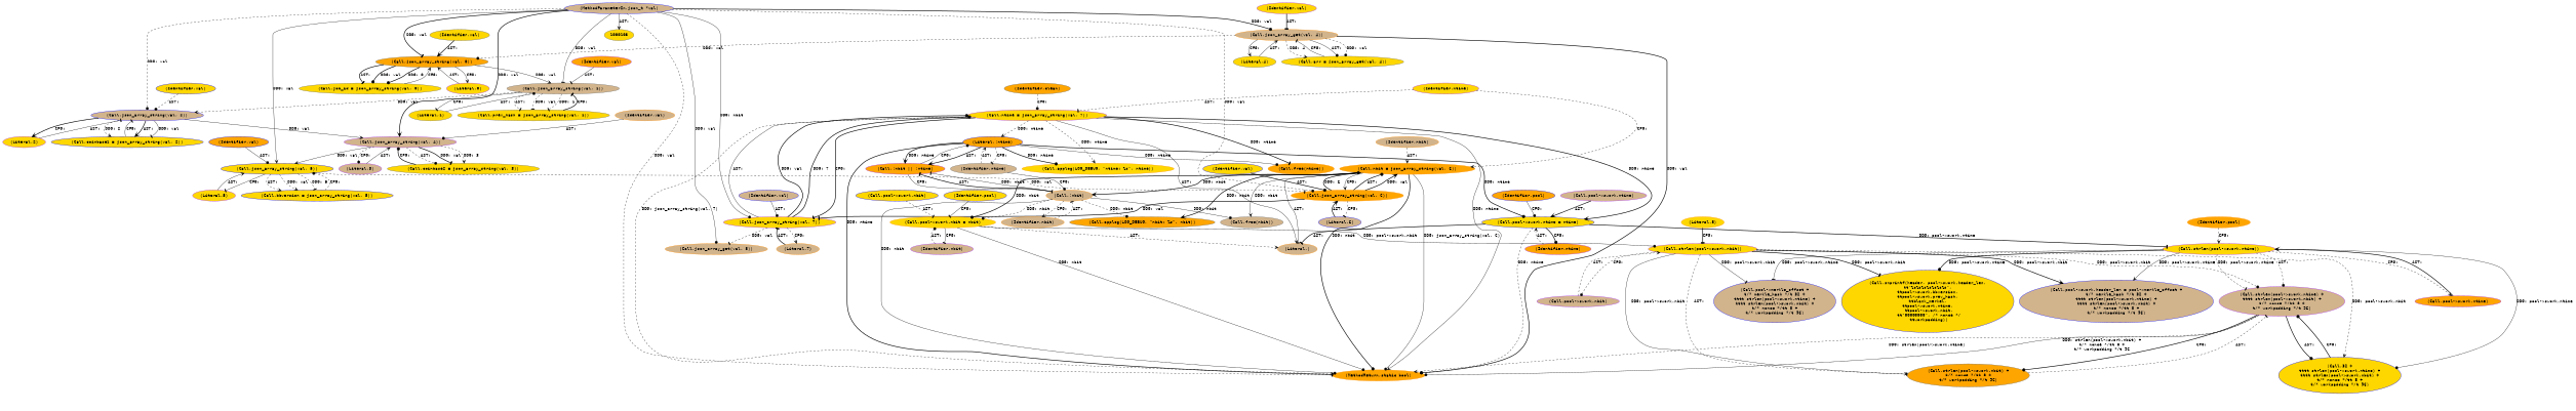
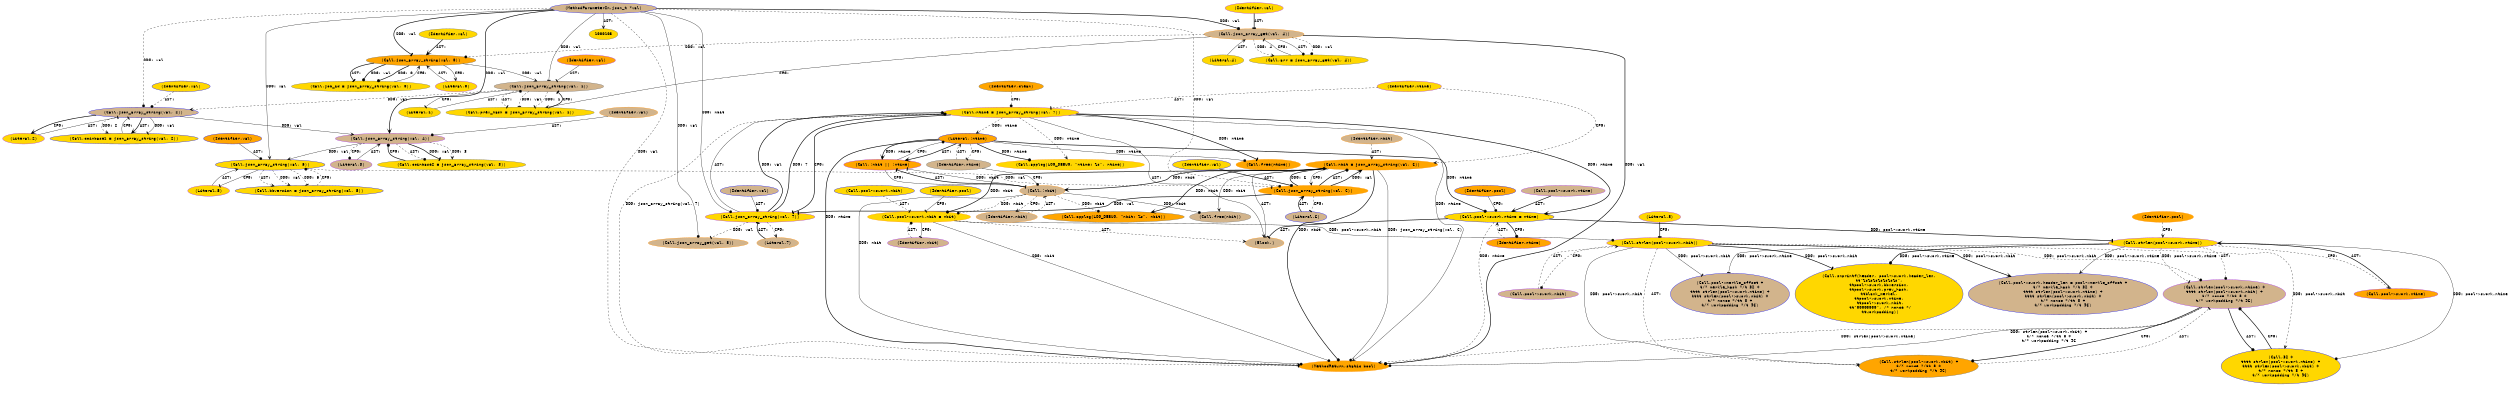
  digraph {
    fontname="DejaVu Sans Mono"
    node [color=purple fillcolor=gold fontname="DejaVu Sans Mono" style=filled]
    edge [arrowhead=vee fontname="DejaVu Sans Mono" style=solid]
    n1 [fillcolor=tan label="(Call,strlen(pool->swork.ntime) +\n\t\t\t\t strlen(pool->swork.nbit) +\n\t/* nonce */\t\t 8 +\n\t/* workpadding */\t 96)"]
    n2 [color=gray40 fillcolor=orange label="(Call,strlen(pool->swork.nbit) +\n\t/* nonce */\t\t 8 +\n\t/* workpadding */\t 96)"]
    n3 [color=darkorange fillcolor=orange label="(MethodReturn,static bool)"]
    n4 [color=blue label="(Call,32 +\n\t\t\t\t strlen(pool->swork.ntime) +\n\t\t\t\t strlen(pool->swork.nbit) +\n\t/* nonce */\t\t 8 +\n\t/* workpadding */\t 96)"]
    n5 [label="(Call,strlen(pool->swork.ntime))"]
    n6 [color=blue fillcolor=tan label="(Call,pool->merkle_offset +\n\t/* merkle_hash */\t 32 +\n\t\t\t\t strlen(pool->swork.ntime) +\n\t\t\t\t strlen(pool->swork.nbit) +\n\t/* nonce */\t\t 8 +\n\t/* workpadding */\t 96)"]
    n7 [color=blue label="(Call,snprintf(header, pool->swork.header_len,\n\t\t\"%s%s%s%s%s%s%s\",\n\t\tpool->swork.bbversion,\n\t\tpool->swork.prev_hash,\n\t\tblank_merkel,\n\t\tpool->swork.ntime,\n \t\tpool->swork.nbit,\n \t\t\"00000000\", /* nonce */\n \t\tworkpadding))"]
    n8 [fillcolor=orange label="(Call,pool->swork.ntime)"]
    n9 [color=blue fillcolor=tan label="(Call,pool->swork.header_len = pool->merkle_offset +\n\t/* merkle_hash */\t 32 +\n\t\t\t\t strlen(pool->swork.ntime) +\n\t\t\t\t strlen(pool->swork.nbit) +\n\t/* nonce */\t\t 8 +\n\t/* workpadding */\t 96)"]
    n10 [color=blue label="(Call,pool->swork.ntime = ntime)"]
    n11 [fillcolor=orange label="(Identifier,ntime)"]
-   n12 [color=darkorange fillcolor=tan label="(Literal,)"]
+   n12 [color=darkorange fillcolor=tan label="(Block,)"]
    n13 [label="(Call,ntime = json_array_string(val, 7))"]
    n14 [label="(Call,json_array_string(val, 7))"]
    n15 [color=blue fillcolor=orange label="(Literal,!ntime)"]
    n16 [color=darkorange fillcolor=orange label="(Call,free(ntime))"]
    n17 [color=darkorange label="(Call,applog(LOG_DEBUG, \"ntime: %s\", ntime))"]
    n18 [color=darkorange fillcolor=tan label="(Call,json_array_get(val, 8))"]
    n19 [color=darkorange fillcolor=tan label="(Literal,7)"]
    n20 [fillcolor=orange label="(Call,!nbit || !ntime)"]
    n21 [color=gray40 fillcolor=tan label="(Identifier,ntime)"]
    n22 [color=darkorange fillcolor=orange label="(Call,json_array_string(val, 6))"]
    n23 [color=darkorange fillcolor=orange label="(Call,nbit = json_array_string(val, 6))"]
    n24 [color=blue fillcolor=tan label="(Literal,6)"]
    n25 [color=darkorange label="(Call,pool->swork.nbit = nbit)"]
    n26 [color=darkorange fillcolor=tan label="(Call,!nbit)"]
    n27 [color=gray40 fillcolor=tan label="(Call,free(nbit))"]
    n28 [color=gray40 fillcolor=orange label="(Call,applog(LOG_DEBUG, \"nbit: %s\", nbit))"]
    n29 [color=blue label="(Call,json_array_string(val, 5))"]
    n30 [color=blue label="(Call,bbversion = json_array_string(val, 5))"]
    n31 [label="(Literal,5)"]
    n32 [fillcolor=tan label="(Call,json_array_string(val, 4))"]
    n33 [fillcolor=tan label="(Literal,3)"]
    n34 [color=gray40 label="(Call,coinbase2 = json_array_string(val, 3))"]
    n35 [color=blue fillcolor=tan label="(Call,json_array_string(val, 2))"]
    n36 [color=blue label="(Call,coinbase1 = json_array_string(val, 2))"]
    n37 [label="(Literal,2)"]
    n38 [color=gray40 fillcolor=tan label="(Call,json_array_string(val, 1))"]
    n39 [color=gray40 label="(Call,prev_hash = json_array_string(val, 1))"]
    n40 [color=gray40 label="(Literal,1)"]
    n41 [color=gray40 fillcolor=orange label="(Call,json_array_string(val, 0))"]
    n42 [label="(Literal,0)"]
    n43 [color=gray40 label="(Call,job_id = json_array_string(val, 0))"]
    n44 [color=darkorange fillcolor=tan label="(Call,json_array_get(val, 4))"]
    n45 [color=gray40 label="(Literal,4)"]
    n46 [color=gray40 label="(Call,arr = json_array_get(val, 4))"]
    n47 [color=blue fillcolor=tan label="(MethodParameterIn,json_t *val)"]
    1000108 [color=gray40]
    n49 [label="(Call,strlen(pool->swork.nbit))"]
    n50 [fillcolor=tan label="(Call,pool->swork.nbit)"]
    n51 [fillcolor=tan label="(Identifier,nbit)"]
    n52 [color=darkorange fillcolor=tan label="(Identifier,nbit)"]
    n53 [label="(Identifier,ntime)"]
-   n54 [color=darkorange label="(Literal,8)"]
+   n54 [label="(Literal,8)"]
    n55 [color=gray40 fillcolor=orange label="(Identifier,clean)"]
    n56 [color=blue label="(Identifier,val)"]
    n57 [color=darkorange fillcolor=tan label="(Identifier,val)"]
    n58 [color=darkorange fillcolor=orange label="(Identifier,pool)"]
    n59 [color=gray40 label="(Identifier,val)"]
    n60 [color=blue fillcolor=orange label="(Identifier,pool)"]
    n61 [color=blue label="(Call,pool->swork.nbit)"]
    n62 [color=blue fillcolor=orange label="(Identifier,val)"]
    n63 [label="(Identifier,val)"]
    n64 [color=darkorange fillcolor=tan label="(Identifier,nbit)"]
    n65 [color=blue label="(Identifier,val)"]
    n66 [color=blue fillcolor=tan label="(Identifier,val)"]
    n67 [fillcolor=tan label="(Call,pool->swork.ntime)"]
    n68 [color=blue label="(Identifier,pool)"]
    n69 [fillcolor=orange label="(Identifier,val)"]
    n1 -> n2 [arrowhead=dot label="CFG: " style=bold]
    n1 -> n3 [arrowhead=dot label="DDG: strlen(pool->swork.nbit) +\n\t/* nonce */\t\t 8 +\n\t/* workpadding */\t 96"]
    n1 -> n3 [label="DDG: strlen(pool->swork.ntime)" style=dashed]
    n1 -> n4 [arrowhead=dot label="AST: " style=bold]
    n2 -> n1 [arrowhead=tee label="AST: " style=dashed]
    n4 -> n1 [arrowhead=dot label="CFG: " style=bold]
    n5 -> n1 [arrowhead=dot label="AST: " style=dashed]
    n5 -> n1 [arrowhead=tee label="DDG: pool->swork.ntime" style=dashed]
    n5 -> n4 [arrowhead=dot label="DDG: pool->swork.ntime"]
    n5 -> n6 [arrowhead=tee label="DDG: pool->swork.ntime"]
    n5 -> n7 [arrowhead=dot label="DDG: pool->swork.ntime" style=bold]
    n5 -> n8 [label="CFG: " style=dashed]
    n5 -> n9 [label="DDG: pool->swork.ntime"]
    n8 -> n5 [label="AST: " style=bold]
    n10 -> n3 [arrowhead=dot label="DDG: ntime" style=dashed]
    n10 -> n5 [arrowhead=tee label="DDG: pool->swork.ntime" style=bold]
    n10 -> n11 [arrowhead=dot label="CFG: " style=bold]
    n10 -> n12 [arrowhead=tee label="AST: " style=bold]
    n11 -> n10 [label="AST: " style=dashed]
    n13 -> n3 [label="DDG: json_array_string(val, 7)" style=dashed]
    n13 -> n3 [label="DDG: ntime"]
    n13 -> n10 [label="DDG: ntime" style=bold]
    n13 -> n12 [label="AST: "]
    n13 -> n14 [arrowhead=tee label="CFG: " style=bold]
    n13 -> n15 [label="DDG: ntime" style=dashed]
    n13 -> n16 [arrowhead=tee label="DDG: ntime" style=bold]
    n13 -> n17 [label="DDG: ntime" style=dashed]
    n14 -> n13 [label="AST: "]
    n14 -> n13 [arrowhead=dot label="DDG: val" style=bold]
    n14 -> n13 [arrowhead=dot label="DDG: 7" style=bold]
    n14 -> n18 [arrowhead=tee label="DDG: val" style=dashed]
    n14 -> n19 [label="CFG: " style=dashed]
    n15 -> n3 [arrowhead=tee label="DDG: ntime" style=bold]
    n15 -> n10 [arrowhead=dot label="DDG: ntime" style=bold]
    n15 -> n16 [arrowhead=dot label="DDG: ntime"]
    n15 -> n17 [arrowhead=dot label="DDG: ntime" style=bold]
    n15 -> n20 [label="AST: " style=bold]
    n15 -> n20 [label="DDG: ntime" style=bold]
    n15 -> n21 [arrowhead=tee label="CFG: " style=dashed]
    n19 -> n14 [arrowhead=tee label="AST: " style=bold]
    n20 -> n15 [arrowhead=dot label="CFG: "]
    n20 -> n26 [arrowhead=tee label="CFG: "]
    n21 -> n15 [label="AST: " style=dashed]
    n21 -> n26 [arrowhead=dot label="CFG: "]
    n22 -> n14 [arrowhead=tee label="DDG: val" style=bold]
    n22 -> n23 [arrowhead=dot label="AST: " style=bold]
    n22 -> n23 [label="DDG: val" style=bold]
    n22 -> n23 [arrowhead=dot label="DDG: 6" style=bold]
    n22 -> n24 [arrowhead=tee label="CFG: " style=dashed]
    n23 -> n3 [arrowhead=dot label="DDG: nbit" style=bold]
    n23 -> n3 [arrowhead=dot label="DDG: json_array_string(val, 6)"]
    n23 -> n12 [arrowhead=tee label="AST: "]
    n23 -> n22 [label="CFG: "]
    n23 -> n25 [arrowhead=dot label="DDG: nbit" style=bold]
    n23 -> n26 [label="DDG: nbit" style=bold]
    n23 -> n27 [label="DDG: nbit"]
    n23 -> n28 [label="DDG: nbit" style=bold]
    n24 -> n22 [label="AST: " style=bold]
    n25 -> n3 [arrowhead=dot label="DDG: nbit"]
    n25 -> n12 [label="AST: " style=dashed]
    n25 -> n49 [arrowhead=dot label="DDG: pool->swork.nbit"]
    n25 -> n51 [arrowhead=tee label="CFG: "]
    n26 -> n3 [arrowhead=dot label="DDG: nbit"]
    n26 -> n20 [arrowhead=tee label="AST: " style=bold]
    n26 -> n20 [arrowhead=tee label="DDG: nbit"]
    n26 -> n25 [arrowhead=dot label="DDG: nbit" style=dashed]
    n26 -> n27 [arrowhead=dot label="DDG: nbit"]
    n26 -> n28 [arrowhead=dot label="DDG: nbit" style=dashed]
    n26 -> n52 [label="CFG: " style=dashed]
    n29 -> n22 [arrowhead=tee label="DDG: val" style=dashed]
    n29 -> n30 [label="AST: " style=dashed]
    n29 -> n30 [label="DDG: val" style=dashed]
    n29 -> n30 [arrowhead=tee label="DDG: 5" style=dashed]
    n29 -> n31 [arrowhead=tee label="CFG: "]
    n30 -> n29 [arrowhead=dot label="CFG: " style=dashed]
    n31 -> n29 [label="AST: "]
    n32 -> n29 [label="DDG: val"]
    n32 -> n33 [arrowhead=dot label="CFG: " style=dashed]
    n32 -> n34 [arrowhead=dot label="AST: " style=dashed]
    n32 -> n34 [arrowhead=tee label="DDG: val" style=bold]
    n32 -> n34 [label="DDG: 3" style=dashed]
    n33 -> n32 [label="AST: "]
    n34 -> n32 [arrowhead=dot label="CFG: " style=bold]
    n35 -> n32 [label="DDG: val"]
    n35 -> n36 [label="AST: " style=bold]
    n35 -> n36 [arrowhead=tee label="DDG: val"]
    n35 -> n36 [label="DDG: 2" style=dashed]
    n35 -> n37 [label="CFG: " style=bold]
    n36 -> n35 [arrowhead=tee label="CFG: "]
    n37 -> n35 [arrowhead=tee label="AST: "]
    n38 -> n35 [label="DDG: val" style=dashed]
    n38 -> n39 [arrowhead=tee label="AST: " style=dashed]
    n38 -> n39 [arrowhead=tee label="DDG: val" style=dashed]
    n38 -> n39 [arrowhead=tee label="DDG: 1" style=dashed]
    n38 -> n40 [arrowhead=tee label="CFG: "]
    n39 -> n38 [arrowhead=tee label="CFG: " style=bold]
    n40 -> n38 [arrowhead=dot label="AST: "]
    n41 -> n38 [label="DDG: val"]
    n41 -> n42 [label="CFG: "]
    n41 -> n43 [arrowhead=tee label="AST: " style=bold]
    n41 -> n43 [arrowhead=dot label="DDG: val" style=bold]
    n41 -> n43 [arrowhead=dot label="DDG: 0" style=bold]
    n42 -> n41 [label="AST: "]
    n43 -> n41 [label="CFG: "]
    n44 -> n3 [arrowhead=dot label="DDG: val" style=bold]
    n44 -> n41 [arrowhead=dot label="DDG: val" style=dashed]
-   n44 -> n45 [label="CFG: "]
+   n44 -> n39 [label="CFG: "]
    n44 -> n46 [arrowhead=dot label="AST: "]
    n44 -> n46 [arrowhead=dot label="DDG: val" style=dashed]
    n44 -> n46 [label="DDG: 4" style=dashed]
    n45 -> n44 [label="AST: "]
    n46 -> n44 [arrowhead=tee label="CFG: "]
    n47 -> n3 [arrowhead=tee label="DDG: val" style=dashed]
    n47 -> n14 [arrowhead=dot label="DDG: nbit"]
    n47 -> n18 [arrowhead=dot label="DDG: val"]
    n47 -> n22 [arrowhead=dot label="DDG: val" style=dashed]
    n47 -> n29 [label="DDG: val"]
    n47 -> n32 [label="DDG: val" style=bold]
    n47 -> n35 [arrowhead=dot label="DDG: val" style=dashed]
    n47 -> n38 [arrowhead=tee label="DDG: val"]
    n47 -> n41 [arrowhead=tee label="DDG: val" style=bold]
    n47 -> n44 [arrowhead=dot label="DDG: val" style=bold]
    n47 -> 1000108 [label="AST: "]
    n49 -> n1 [arrowhead=dot label="DDG: pool->swork.nbit" style=dashed]
    n49 -> n2 [label="AST: " style=dashed]
    n49 -> n2 [arrowhead=tee label="DDG: pool->swork.nbit"]
    n49 -> n4 [label="DDG: pool->swork.nbit" style=dashed]
    n49 -> n6 [arrowhead=tee label="DDG: pool->swork.nbit"]
    n49 -> n7 [arrowhead=tee label="DDG: pool->swork.nbit" style=bold]
    n49 -> n9 [label="DDG: pool->swork.nbit" style=bold]
    n49 -> n50 [arrowhead=dot label="CFG: " style=dashed]
    n50 -> n49 [label="AST: " style=dashed]
    n51 -> n25 [arrowhead=dot label="AST: " style=dashed]
    n52 -> n26 [arrowhead=tee label="AST: " style=dashed]
    n53 -> n13 [arrowhead=tee label="AST: " style=dashed]
    n53 -> n23 [label="CFG: " style=dashed]
    n54 -> n49 [arrowhead=tee label="CFG: " style=bold]
    n55 -> n13 [arrowhead=dot label="CFG: " style=dashed]
    n56 -> n35 [arrowhead=dot label="AST: " style=dashed]
    n57 -> n32 [arrowhead=dot label="AST: "]
    n58 -> n5 [label="CFG: " style=dashed]
    n59 -> n41 [label="AST: " style=bold]
    n60 -> n10 [arrowhead=dot label="CFG: "]
    n61 -> n25 [arrowhead=tee label="AST: " style=dashed]
    n62 -> n29 [arrowhead=dot label="AST: "]
    n63 -> n44 [arrowhead=tee label="AST: " style=bold]
    n64 -> n23 [label="AST: " style=dashed]
    n65 -> n22 [arrowhead=dot label="AST: " style=bold]
    n66 -> n14 [arrowhead=dot label="AST: "]
    n67 -> n10 [label="AST: " style=bold]
    n68 -> n25 [arrowhead=tee label="CFG: "]
    n69 -> n38 [arrowhead=tee label="AST: "]
  }
